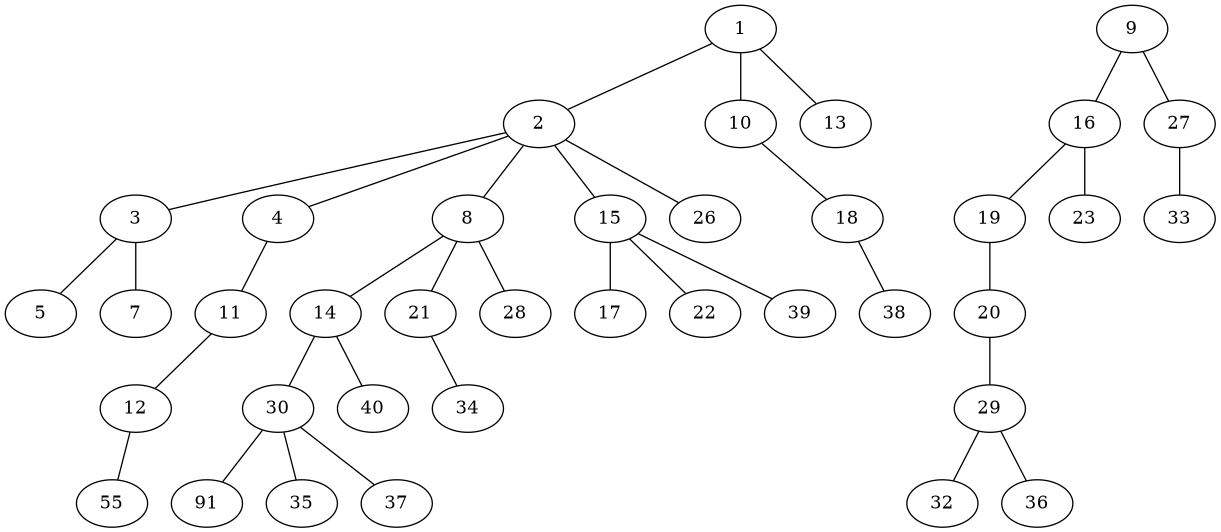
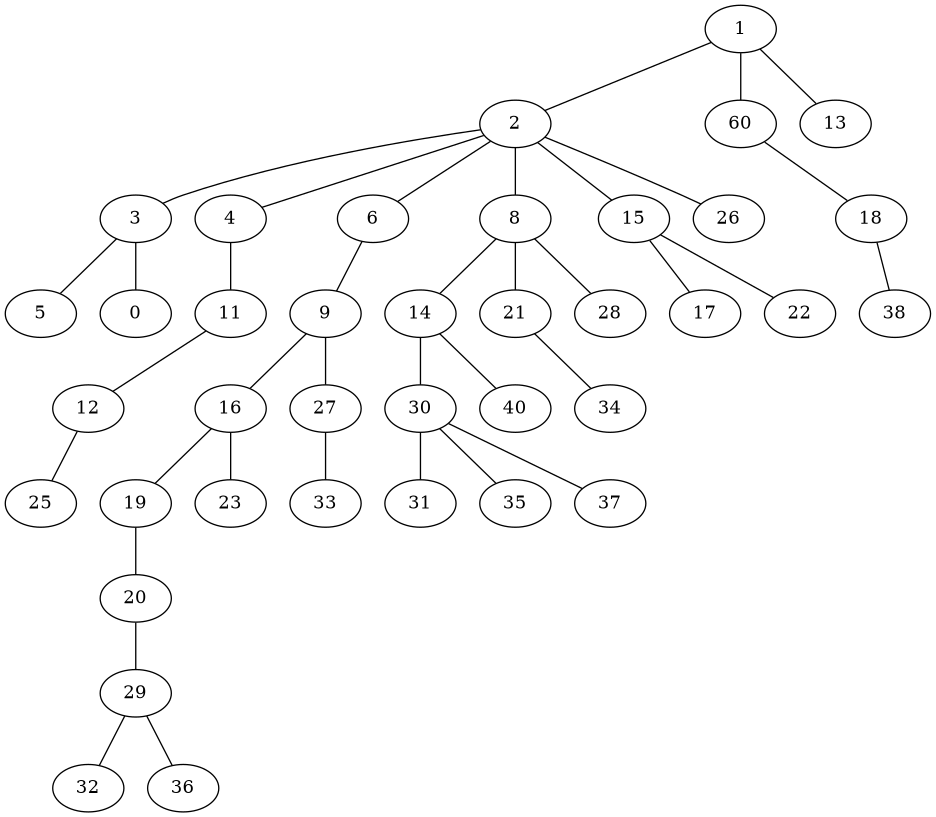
  graph {
    1
    2
-   10
+   10 [label=60]
    13
    3
    4
+   6
    8
    15
    26
    18
    5
-   7
+   7 [label=0]
    11
    9
    14
    21
    28
    17
    22
-   39
    38
    12
    16
    27
    30
    40
    34
-   25 [label=55]
+   25
    19
    23
    33
-   31 [label=91]
+   31
    35
    37
    20
    29
    32
    36
    1 -- 2
    1 -- 10
    1 -- 13
    2 -- 3
    2 -- 4
+   2 -- 6
    2 -- 8
    2 -- 15
    2 -- 26
    10 -- 18
    3 -- 5
    3 -- 7
    4 -- 11
+   6 -- 9
    8 -- 14
    8 -- 21
    8 -- 28
    15 -- 17
    15 -- 22
-   15 -- 39
    18 -- 38
    11 -- 12
    9 -- 16
    9 -- 27
    14 -- 30
    14 -- 40
    21 -- 34
    12 -- 25
    16 -- 19
    16 -- 23
    27 -- 33
    30 -- 31
    30 -- 35
    30 -- 37
    19 -- 20
    20 -- 29
    29 -- 32
    29 -- 36
  }
